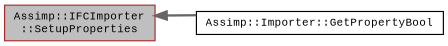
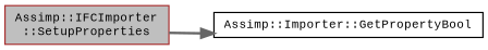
  digraph {
    rankdir=LR
    fontname="Liberation Mono"
    node [fontname="Liberation Mono" fontsize=10 shape=record style=filled]
    n1 [color=brown fillcolor=grey75 fontcolor=black height=0.2 label="Assimp::IFCImporter\l::SetupProperties" width=0.4]
    n2 [color=black fillcolor=white height=0.2 label="Assimp::Importer::GetPropertyBool" width=0.4]
-   n2 -> n1 [color=gray40 fontname="Liberation Mono" fontsize=10 labelfontname=Helvetica labelfontsize=10 style=bold]
+   n1 -> n2 [color=gray40 fontname="Liberation Mono" fontsize=10 labelfontname=Helvetica labelfontsize=10 style=bold]
  }
